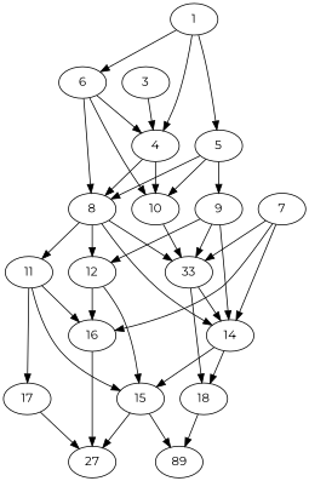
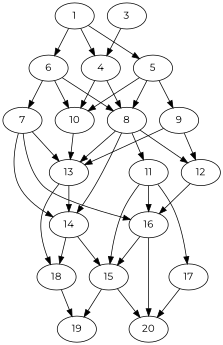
  digraph {
    fontname=Montserrat
    node [alpha=0.16 fontname=Montserrat]
    edge [fontname=Montserrat]
    1 [alpha=0.15 expect_size=33487872]
    4 [alpha=0.05 expect_size=23010304]
    5 [alpha=0.01 expect_size=43782144]
    6 [alpha=0.08 expect_size=48450560]
    8 [alpha=0.19 expect_size=23458816]
    10 [expect_size=41382912]
    9 [alpha=0.06 expect_size=16740352]
    7 [alpha=0.09 expect_size=40427520]
    12 [alpha=0.03 expect_size=40979456]
-   13 [alpha=0.04 expect_size=50928640 label=33]
+   13 [alpha=0.04 expect_size=50928640]
    14 [alpha=0.12 expect_size=33168384]
    11 [alpha=0.07 expect_size=6092800]
    16 [alpha=0.00 expect_size=45676544]
    3 [alpha=0.12 expect_size=34744320]
    15 [alpha=0.04 expect_size=44114944]
    18 [alpha=0.17 expect_size=39976960]
    17 [alpha=0.13 expect_size=17796096]
-   19 [alpha=0.10 expect_size=36732928 label=89]
-   20 [expect_size=50623488 label=27]
+   19 [alpha=0.10 expect_size=36732928]
+   20 [expect_size=50623488]
    1 -> 4
    1 -> 5
    1 -> 6
    4 -> 8
    4 -> 10
    5 -> 8
    5 -> 10
    5 -> 9
    6 -> 8
    6 -> 10
-   6 -> 4
+   6 -> 7
    8 -> 12
    8 -> 13
    8 -> 14
    8 -> 11
    10 -> 13
    9 -> 12
    9 -> 13
-   9 -> 14
    7 -> 13
    7 -> 14
    7 -> 16
    12 -> 16
-   12 -> 15
+   16 -> 15
    13 -> 14
    13 -> 18
    14 -> 15
    14 -> 18
    11 -> 16
    11 -> 15
    11 -> 17
    16 -> 20
    3 -> 4
    15 -> 19
    15 -> 20
    18 -> 19
    17 -> 20
  }
